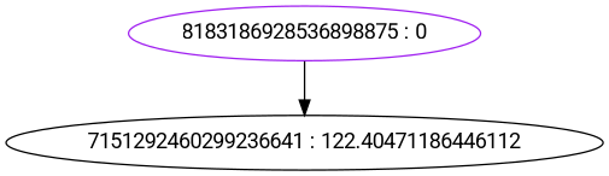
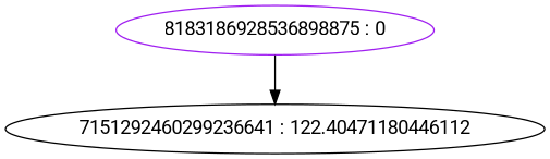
  digraph {
    fontname=Roboto
    node [fontname=Roboto]
    n1 [label="8183186928536898875 : 0" color=purple]
-   n2 [label="7151292460299236641 : 122.40471186446112" color=black]
+   n2 [label="7151292460299236641 : 122.40471180446112" color=black]
    n1 -> n2 [fontname=Roboto]
  }
